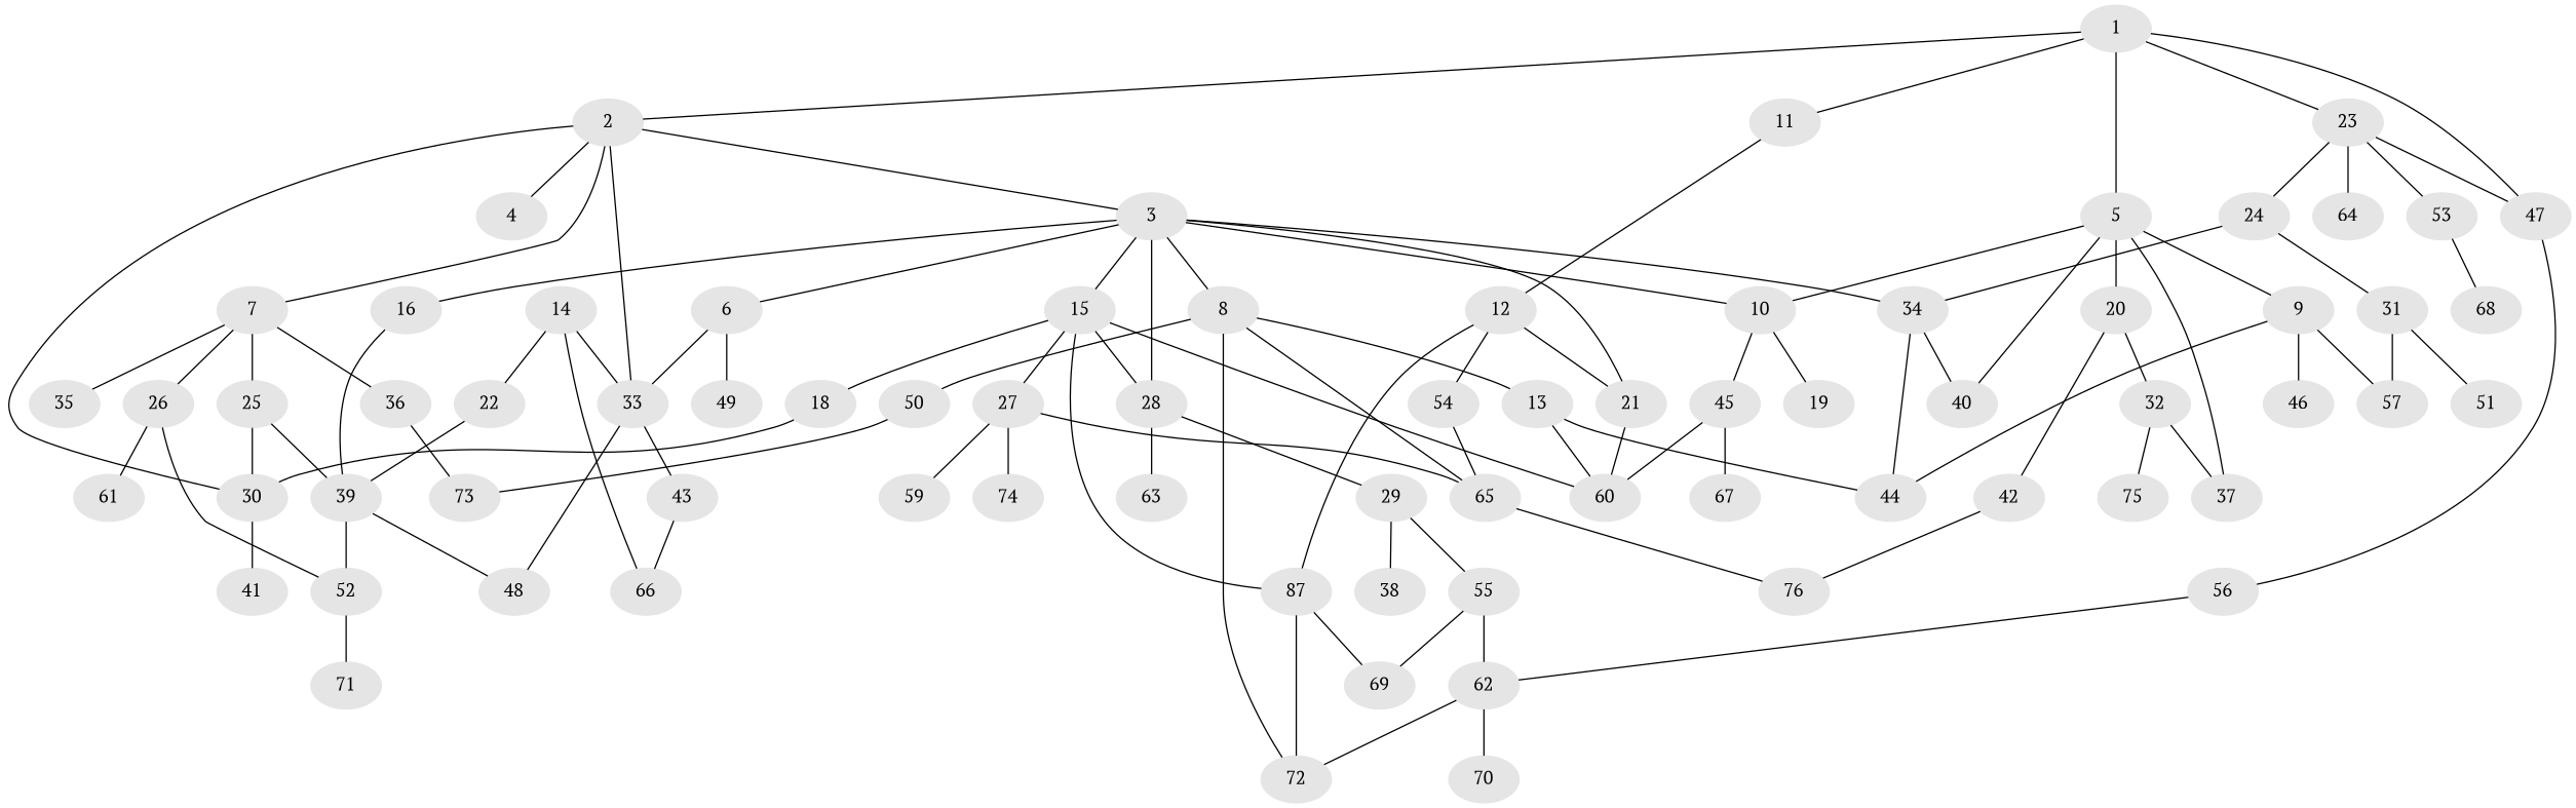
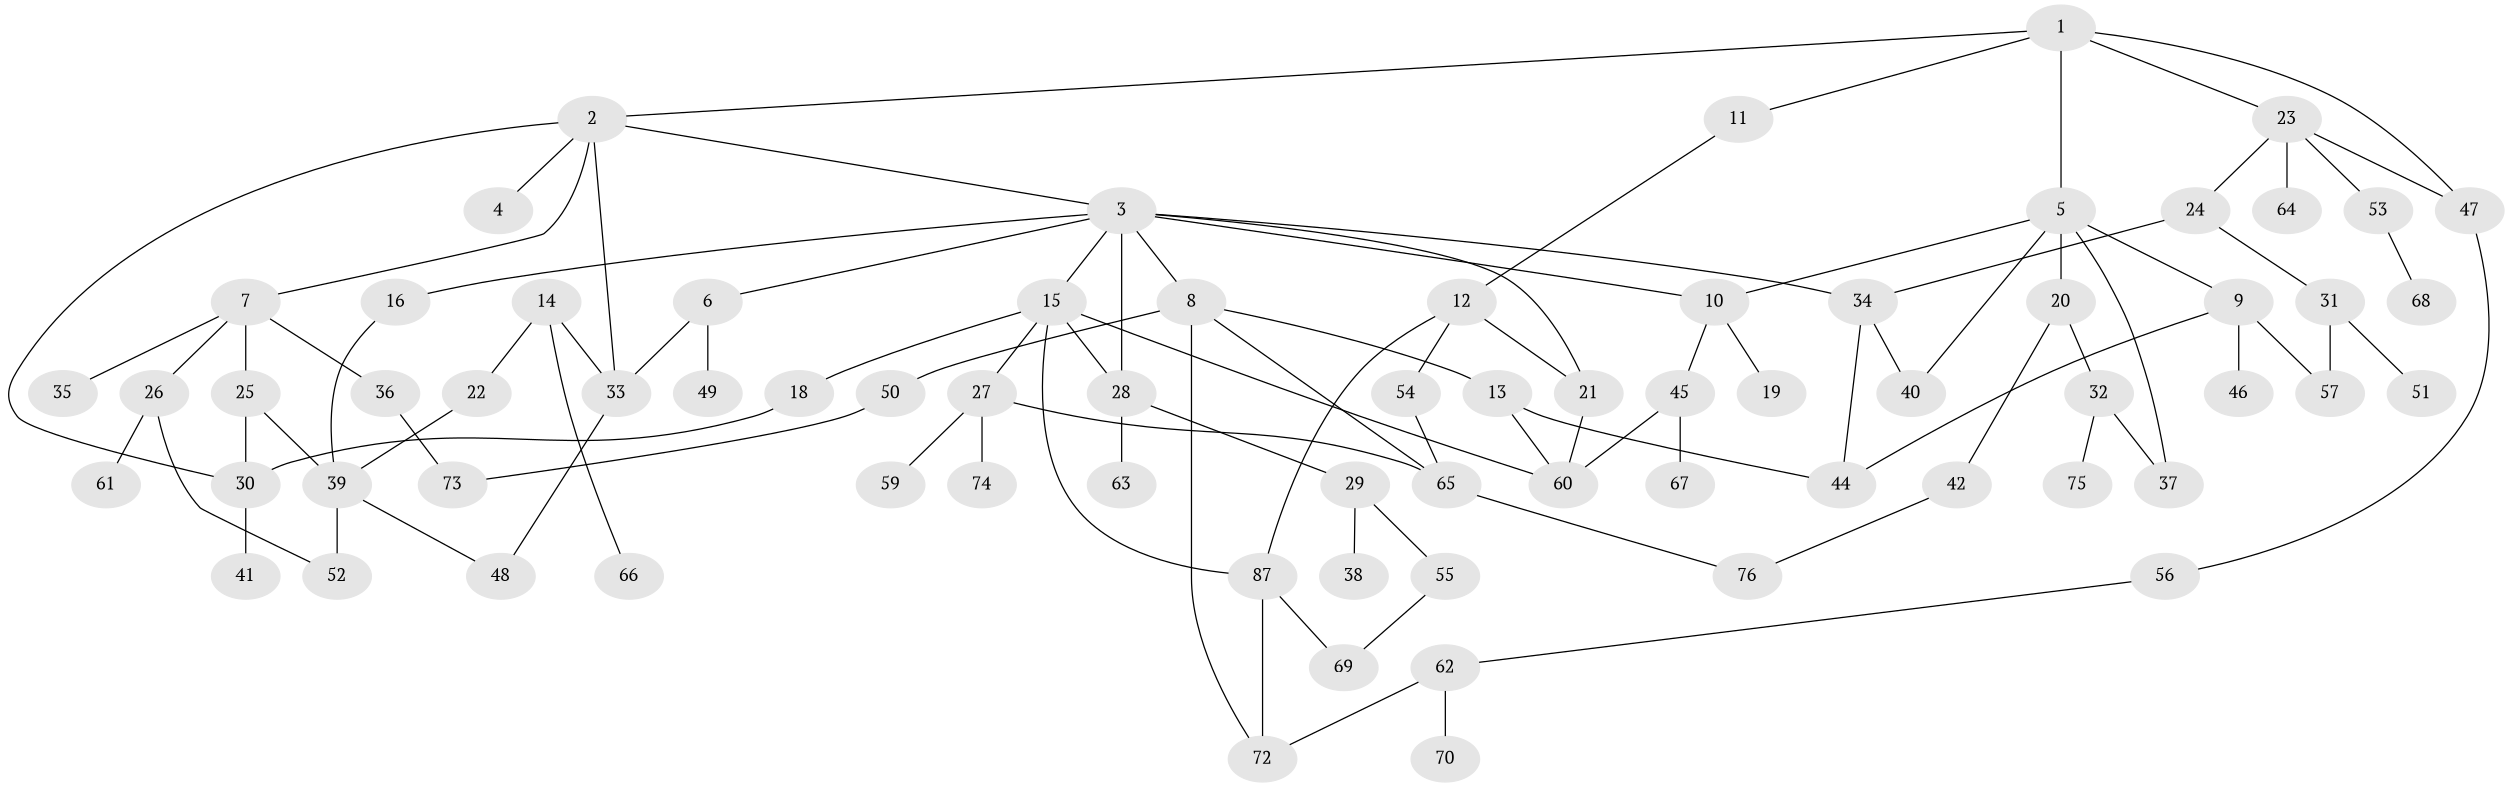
  graph {
    fontname="PT Serif"
    node [color=gray90 fontname="PT Serif" style=filled]
    edge [fontname="PT Serif"]
    1
    2
    5
    11
    23
    47
    3
    4
    7
    30
    33
    10
    9
    20
    37
    40
    12
    24
    53
    64
    56
    6
    8
    15
    16
    21
    28
    34
    25
    26
    35
    36
    41
-   43
    48
    49
    13
    50
    65
    72
    19
    45
    n43 [label=87]
    60
    18
    27
    39
    63
    29
    44
    42
    76
    46
    57
    14
    22
    66
    32
    52
    61
    73
    67
    54
    69
    59
    74
    75
    31
    68
    51
-   71
    38
    55
    62
    70
    1 -- 2
    1 -- 5
    1 -- 11
    1 -- 23
    1 -- 47
    2 -- 3
    2 -- 4
    2 -- 7
    2 -- 30
    2 -- 33
    5 -- 10
    5 -- 9
    5 -- 20
    5 -- 37
    5 -- 40
    11 -- 12
    23 -- 47
    23 -- 24
    23 -- 53
    23 -- 64
    47 -- 56
    3 -- 10
    3 -- 6
    3 -- 8
    3 -- 15
    3 -- 16
    3 -- 21
    3 -- 28
    3 -- 34
    7 -- 25
    7 -- 26
    7 -- 35
    7 -- 36
    30 -- 41
-   33 -- 43
    33 -- 48
    10 -- 19
    10 -- 45
    9 -- 44
    9 -- 46
    9 -- 57
    20 -- 42
    20 -- 32
    12 -- 21
    12 -- n43
    12 -- 54
    24 -- 34
    24 -- 31
    53 -- 68
    56 -- 62
    6 -- 33
    6 -- 49
    8 -- 13
    8 -- 50
    8 -- 65
    8 -- 72
    15 -- 28
    15 -- n43
    15 -- 60
    15 -- 18
    15 -- 27
    16 -- 39
    21 -- 60
    28 -- 63
    28 -- 29
    34 -- 40
    34 -- 44
    25 -- 30
    25 -- 39
    26 -- 52
    26 -- 61
    36 -- 73
-   43 -- 66
    13 -- 60
    13 -- 44
    50 -- 73
    65 -- 76
    45 -- 60
    45 -- 67
    n43 -- 72
    n43 -- 69
    18 -- 30
    27 -- 65
    27 -- 59
    27 -- 74
    39 -- 48
    39 -- 52
    29 -- 38
    29 -- 55
    42 -- 76
    14 -- 33
    14 -- 22
    14 -- 66
    22 -- 39
    32 -- 37
    32 -- 75
-   52 -- 71
    54 -- 65
    31 -- 57
    31 -- 51
    55 -- 69
-   55 -- 62
    62 -- 72
    62 -- 70
  }
